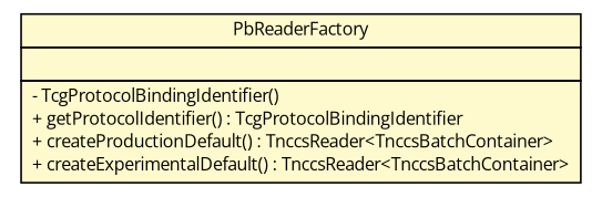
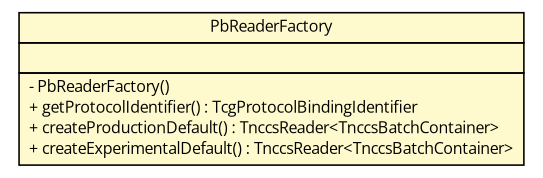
  digraph {
    nodesep=0.25
    ranksep=0.5
    fontname="Open Sans"
-   n1 [fontcolor=black fontname="Open Sans" fontsize=10.0 label=<<table title="org.ietf.nea.pb.serialize.reader.bytebuffer.PbReaderFactory" border="0" cellborder="1" cellspacing="0" cellpadding="2" port="p" bgcolor="lemonChiffon" href="./PbReaderFactory.html"> 		<tr><td><table border="0" cellspacing="0" cellpadding="1"> <tr><td align="center" balign="center"> PbReaderFactory </td></tr> 		</table></td></tr> 		<tr><td><table border="0" cellspacing="0" cellpadding="1"> <tr><td align="left" balign="left">  </td></tr> 		</table></td></tr> 		<tr><td><table border="0" cellspacing="0" cellpadding="1"> <tr><td align="left" balign="left"> - TcgProtocolBindingIdentifier() </td></tr> <tr><td align="left" balign="left"> + getProtocolIdentifier() : TcgProtocolBindingIdentifier </td></tr> <tr><td align="left" balign="left"> + createProductionDefault() : TnccsReader&lt;TnccsBatchContainer&gt; </td></tr> <tr><td align="left" balign="left"> + createExperimentalDefault() : TnccsReader&lt;TnccsBatchContainer&gt; </td></tr> 		</table></td></tr> 		</table>> shape=plaintext]
+   n1 [fontcolor=black fontname="Open Sans" fontsize=10.0 label=<<table title="org.ietf.nea.pb.serialize.reader.bytebuffer.PbReaderFactory" border="0" cellborder="1" cellspacing="0" cellpadding="2" port="p" bgcolor="lemonChiffon" href="./PbReaderFactory.html"> 		<tr><td><table border="0" cellspacing="0" cellpadding="1"> <tr><td align="center" balign="center"> PbReaderFactory </td></tr> 		</table></td></tr> 		<tr><td><table border="0" cellspacing="0" cellpadding="1"> <tr><td align="left" balign="left">  </td></tr> 		</table></td></tr> 		<tr><td><table border="0" cellspacing="0" cellpadding="1"> <tr><td align="left" balign="left"> - PbReaderFactory() </td></tr> <tr><td align="left" balign="left"> + getProtocolIdentifier() : TcgProtocolBindingIdentifier </td></tr> <tr><td align="left" balign="left"> + createProductionDefault() : TnccsReader&lt;TnccsBatchContainer&gt; </td></tr> <tr><td align="left" balign="left"> + createExperimentalDefault() : TnccsReader&lt;TnccsBatchContainer&gt; </td></tr> 		</table></td></tr> 		</table>> shape=plaintext]
  }
